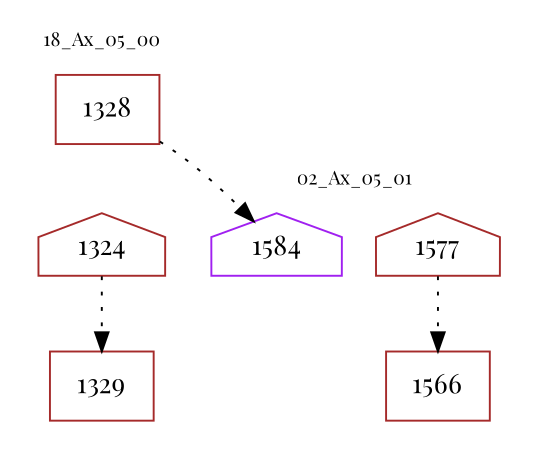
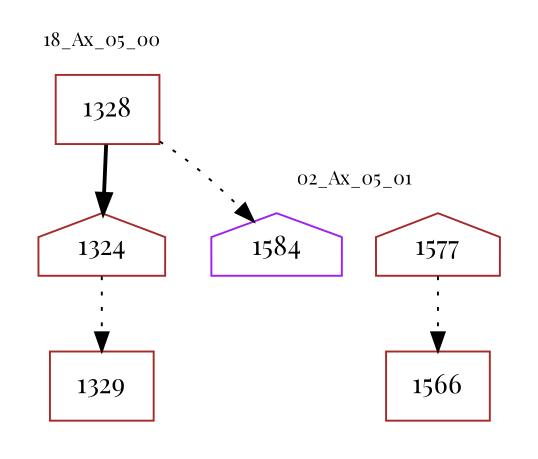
  digraph {
    fontname="Playfair Display"
    node [color=brown fontname="Playfair Display" shape=house]
    edge [color=black fontname="Playfair Display" style=dotted]
    n1 [label=1577]
    n2 [label=1566 shape=box]
    n3 [color=purple label=1584]
    n4 [label=1328 shape=box]
    n5 [label=1324]
    n6 [label=1329 shape=box]
    subgraph cluster_1 {
      color=white
      fontsize=10
      label="02_Ax_05_01"
      n1
      n2
      n3
    }
    subgraph cluster_2 {
      color=white
      fontsize=10
      label="18_Ax_05_00"
      n4
      n5
      n6
    }
    n1 -> n2
    n4 -> n3
+   n4 -> n5 [style=bold]
    n5 -> n6
  }
